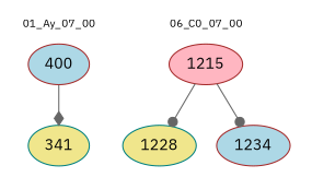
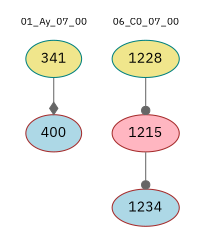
  digraph {
    fontname="IBM Plex Sans"
    node [color=brown fillcolor=lightblue fontname="IBM Plex Sans" style=filled]
    edge [arrowhead=dot color=gray40 fontname="IBM Plex Sans"]
    n1 [label=400]
    n2 [color=teal fillcolor=khaki label=341]
    n3 [color=teal fillcolor=khaki label=1228]
    n4 [fillcolor=lightpink label=1215]
    n5 [label=1234]
    subgraph cluster_1 {
      color=white
      fontsize=10
      label="01_Ay_07_00"
      n1
      n2
    }
    subgraph cluster_2 {
      color=white
      fontsize=10
      label="06_C0_07_00"
      n3
      n4
      n5
    }
-   n1 -> n2 [arrowhead=diamond]
-   n4 -> n3
+   n2 -> n1 [arrowhead=diamond]
+   n3 -> n4
    n4 -> n5
  }
